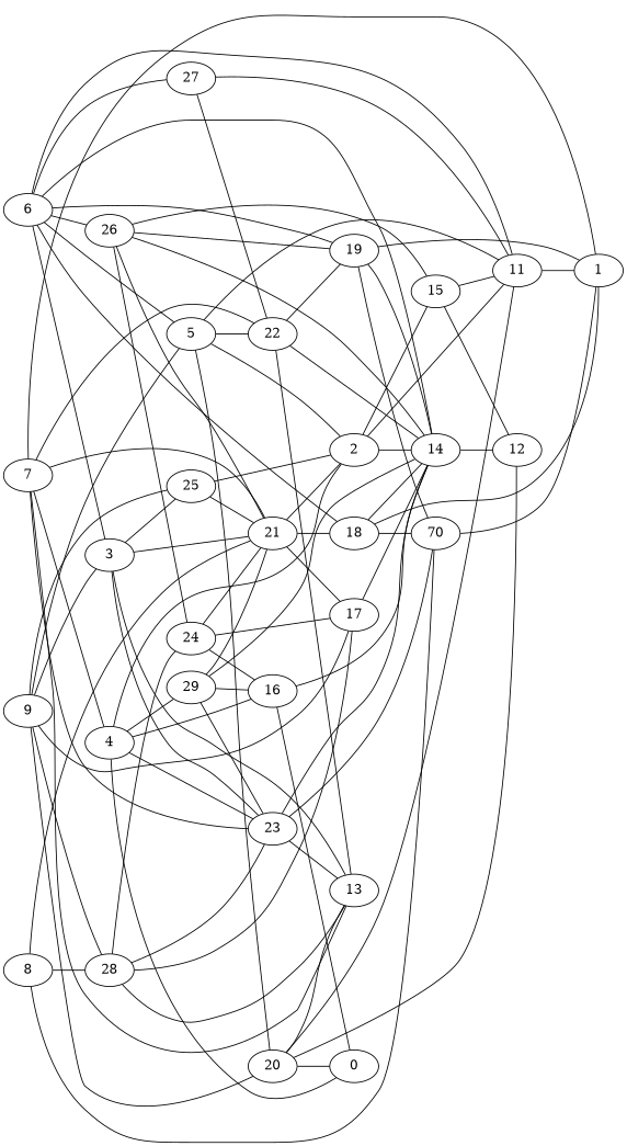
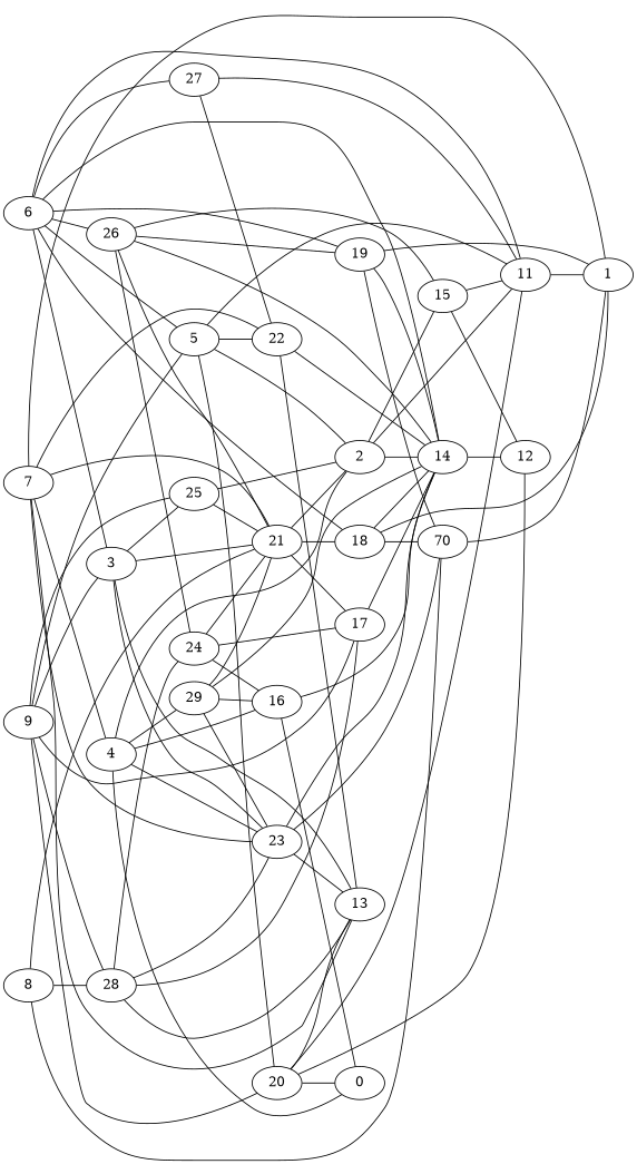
  digraph {
    rankdir=LR
    edge [color=black dir=none]
    19
    1
    14
    n4 [label=70]
    12
    26
    15
    24
    21
    11
    16
    17
    18
    2
    29
    23
    0
    13
    28
    9
    25
    5
    3
    20
    22
    7
    4
    27
    6
    8
    subgraph sub_1 {
      19
      1
      14
      n4
      12
      26
      15
      24
      21
      11
      16
      17
      18
      2
      29
      23
      0
      13
      28
      9
      25
      5
      3
      20
      22
      7
      4
      27
      6
      8
    }
    19 -> 1
    19 -> 14
    19 -> n4
    14 -> 12
    n4 -> 1
    26 -> 19
    26 -> 14
    26 -> 15
    26 -> 24
    26 -> 21
    15 -> 12
    15 -> 11
    24 -> 21
    24 -> 16
    24 -> 17
    21 -> 17
    21 -> 18
    21 -> 2
    11 -> 1
    16 -> 14
    16 -> 0
    17 -> 14
    18 -> 1
    18 -> 14
    18 -> n4
    2 -> 14
    2 -> 15
    2 -> 11
    29 -> 14
    29 -> 21
    29 -> 16
    29 -> 23
    23 -> 14
    23 -> n4
    23 -> 13
    28 -> 24
    28 -> 17
    28 -> 23
    28 -> 13
    9 -> 17
    9 -> 28
    9 -> 25
    9 -> 5
    9 -> 3
    9 -> 20
    25 -> 21
    25 -> 2
    5 -> 11
    5 -> 2
    5 -> 20
    5 -> 22
    3 -> 21
    3 -> 23
    3 -> 13
    3 -> 25
    20 -> 12
    20 -> 11
    20 -> 0
    20 -> 13
-   22 -> 19
    22 -> 14
    22 -> 13
    7 -> 1
    7 -> 21
    7 -> 23
    7 -> 13
    7 -> 22
    7 -> 4
    4 -> 16
    4 -> 2
    4 -> 29
    4 -> 23
    4 -> 0
    27 -> 11
    27 -> 22
    6 -> 19
    6 -> 14
    6 -> 26
    6 -> 11
    6 -> 18
    6 -> 5
    6 -> 3
    6 -> 27
    8 -> n4
    8 -> 21
    8 -> 28
  }
